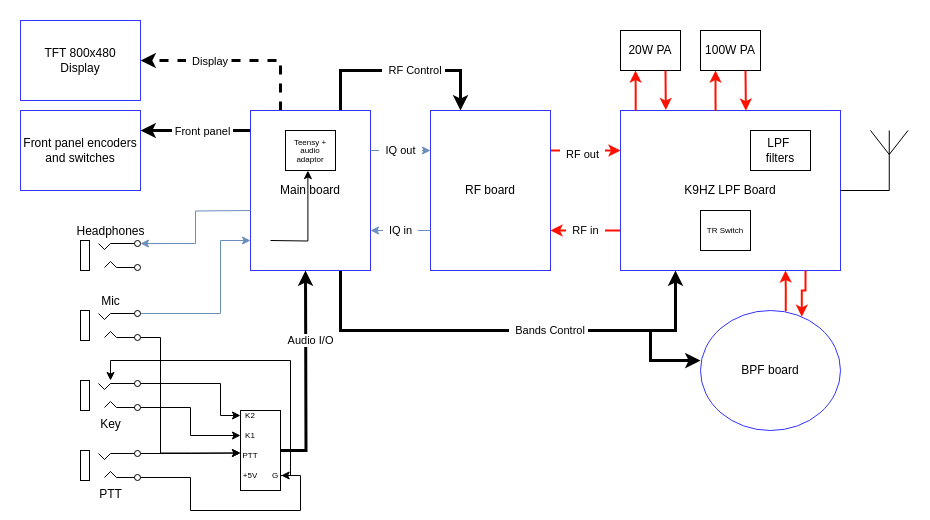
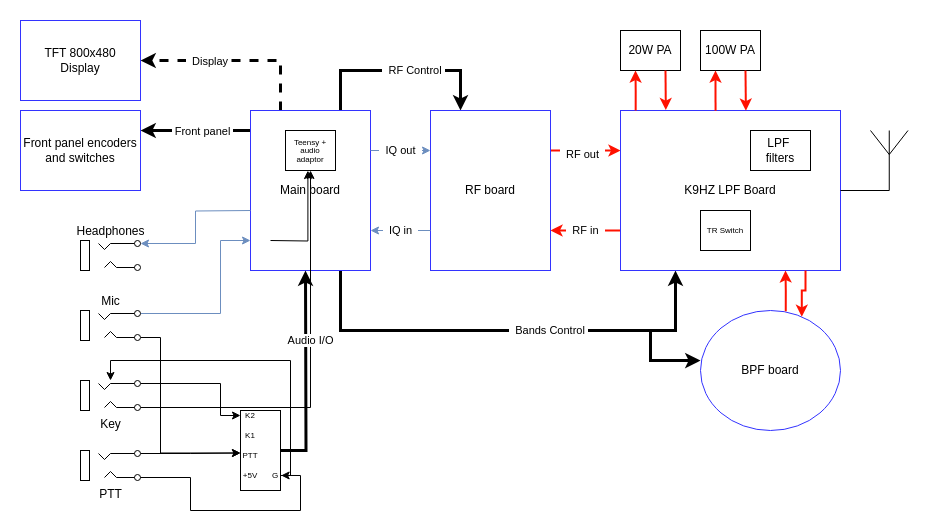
  <mxCell id="0" />
  <mxCell id="1" parent="0" />
  <mxCell id="2" style="edgeStyle=orthogonalEdgeStyle;rounded=0;orthogonalLoop=1;jettySize=auto;html=1;exitX=0.75;exitY=1;exitDx=0;exitDy=0;entryX=0;entryY=0.417;entryDx=0;entryDy=0;strokeColor=default;strokeWidth=3;align=center;verticalAlign=middle;fontFamily=Helvetica;fontSize=11;fontColor=default;labelBackgroundColor=default;endArrow=classic;entryPerimeter=0;" edge="1" parent="1" source="11" target="21"><mxGeometry relative="1" as="geometry"><Array as="points"><mxPoint x="340" y="330" /><mxPoint x="650" y="330" /><mxPoint x="650" y="360" /></Array></mxGeometry></mxCell>
  <mxCell id="3" style="edgeStyle=orthogonalEdgeStyle;rounded=0;orthogonalLoop=1;jettySize=auto;html=1;exitX=0.75;exitY=0;exitDx=0;exitDy=0;entryX=0.25;entryY=0;entryDx=0;entryDy=0;strokeWidth=3;strokeColor=default;align=center;verticalAlign=middle;fontFamily=Helvetica;fontSize=11;fontColor=default;labelBackgroundColor=default;endArrow=classic;" edge="1" parent="1" source="11" target="14"><mxGeometry relative="1" as="geometry"><Array as="points"><mxPoint x="340" y="70" /><mxPoint x="460" y="70" /></Array></mxGeometry></mxCell>
  <mxCell id="4" value="&amp;nbsp; RF Control&amp;nbsp;" style="edgeLabel;html=1;align=center;verticalAlign=middle;resizable=0;points=[];rounded=0;strokeColor=default;strokeWidth=3;fontFamily=Helvetica;fontSize=11;fontColor=default;labelBackgroundColor=default;" vertex="1" connectable="0" parent="3"><mxGeometry x="0.118" y="1" relative="1" as="geometry"><mxPoint as="offset" /></mxGeometry></mxCell>
  <mxCell id="5" style="edgeStyle=orthogonalEdgeStyle;rounded=0;orthogonalLoop=1;jettySize=auto;html=1;exitX=0.75;exitY=1;exitDx=0;exitDy=0;entryX=0.25;entryY=1;entryDx=0;entryDy=0;strokeWidth=3;strokeColor=default;align=center;verticalAlign=middle;fontFamily=Helvetica;fontSize=11;fontColor=default;labelBackgroundColor=default;endArrow=classic;" edge="1" parent="1" source="11" target="16"><mxGeometry relative="1" as="geometry"><Array as="points"><mxPoint x="340" y="330" /><mxPoint x="675" y="330" /></Array></mxGeometry></mxCell>
  <mxCell id="6" value="&amp;nbsp; Bands Control&amp;nbsp;" style="edgeLabel;html=1;align=center;verticalAlign=middle;resizable=0;points=[];rounded=0;strokeColor=default;strokeWidth=3;fontFamily=Helvetica;fontSize=11;fontColor=default;labelBackgroundColor=default;" vertex="1" connectable="0" parent="5"><mxGeometry x="0.172" y="1" relative="1" as="geometry"><mxPoint as="offset" /></mxGeometry></mxCell>
  <mxCell id="7" style="edgeStyle=orthogonalEdgeStyle;rounded=0;orthogonalLoop=1;jettySize=auto;html=1;exitX=0.25;exitY=0;exitDx=0;exitDy=0;entryX=1;entryY=0.5;entryDx=0;entryDy=0;strokeWidth=3;dashed=1;" edge="1" parent="1" source="11" target="31"><mxGeometry relative="1" as="geometry" /></mxCell>
  <mxCell id="8" value="&amp;nbsp; Display&amp;nbsp;" style="edgeLabel;html=1;align=center;verticalAlign=middle;resizable=0;points=[];" vertex="1" connectable="0" parent="7"><mxGeometry x="0.297" relative="1" as="geometry"><mxPoint as="offset" /></mxGeometry></mxCell>
  <mxCell id="9" style="edgeStyle=orthogonalEdgeStyle;rounded=0;orthogonalLoop=1;jettySize=auto;html=1;exitX=0;exitY=0.5;exitDx=0;exitDy=0;entryX=1;entryY=0.25;entryDx=0;entryDy=0;strokeWidth=3;strokeColor=default;align=center;verticalAlign=middle;fontFamily=Helvetica;fontSize=11;fontColor=default;labelBackgroundColor=default;endArrow=classic;" edge="1" parent="1"><mxGeometry relative="1" as="geometry"><mxPoint x="250" y="130" as="sourcePoint" /><mxPoint x="140" y="130" as="targetPoint" /></mxGeometry></mxCell>
  <mxCell id="10" value="&amp;nbsp;Front panel&amp;nbsp;" style="edgeLabel;html=1;align=center;verticalAlign=middle;resizable=0;points=[];rounded=0;strokeColor=default;strokeWidth=3;fontFamily=Helvetica;fontSize=11;fontColor=default;labelBackgroundColor=default;" vertex="1" connectable="0" parent="9"><mxGeometry x="0.043" y="-1" relative="1" as="geometry"><mxPoint x="8" y="1" as="offset" /></mxGeometry></mxCell>
  <mxCell id="11" value="Main board" style="rounded=0;whiteSpace=wrap;html=1;strokeColor=#3333FF;align=center;verticalAlign=middle;fontFamily=Helvetica;fontSize=12;fontColor=default;fillColor=default;" vertex="1" parent="1"><mxGeometry x="250" y="110" width="120" height="160" as="geometry" /></mxCell>
  <mxCell id="12" style="edgeStyle=orthogonalEdgeStyle;rounded=0;orthogonalLoop=1;jettySize=auto;html=1;exitX=1;exitY=0.25;exitDx=0;exitDy=0;entryX=0;entryY=0.25;entryDx=0;entryDy=0;strokeWidth=2;strokeColor=#FF1100;" edge="1" parent="1" source="14" target="16"><mxGeometry relative="1" as="geometry" /></mxCell>
  <mxCell id="13" value="&amp;nbsp; RF out&amp;nbsp;&amp;nbsp;" style="edgeLabel;html=1;align=center;verticalAlign=middle;resizable=0;points=[];" vertex="1" connectable="0" parent="12"><mxGeometry x="-0.108" y="-3" relative="1" as="geometry"><mxPoint as="offset" /></mxGeometry></mxCell>
  <mxCell id="14" value="RF board" style="rounded=0;whiteSpace=wrap;html=1;strokeColor=#3333FF;align=center;verticalAlign=middle;fontFamily=Helvetica;fontSize=12;fontColor=default;fillColor=default;" vertex="1" parent="1"><mxGeometry x="430" y="110" width="120" height="160" as="geometry" /></mxCell>
  <mxCell id="15" value="&amp;nbsp; RF in&amp;nbsp;&amp;nbsp;" style="edgeStyle=orthogonalEdgeStyle;rounded=0;orthogonalLoop=1;jettySize=auto;html=1;exitX=0;exitY=0.75;exitDx=0;exitDy=0;entryX=1;entryY=0.75;entryDx=0;entryDy=0;strokeColor=#FF1100;strokeWidth=2;" edge="1" parent="1" source="16" target="14"><mxGeometry relative="1" as="geometry" /></mxCell>
  <mxCell id="16" value="K9HZ LPF Board" style="rounded=0;whiteSpace=wrap;html=1;strokeColor=#3333FF;" vertex="1" parent="1"><mxGeometry x="620" y="110" width="220" height="160" as="geometry" /></mxCell>
  <mxCell id="17" value="&amp;nbsp; IQ out&amp;nbsp;&amp;nbsp;" style="endArrow=classic;html=1;rounded=0;exitX=1;exitY=0.25;exitDx=0;exitDy=0;entryX=0;entryY=0.25;entryDx=0;entryDy=0;fillColor=#dae8fc;strokeColor=#6c8ebf;" edge="1" parent="1" source="11" target="14"><mxGeometry width="50" height="50" relative="1" as="geometry"><mxPoint x="650" y="350" as="sourcePoint" /><mxPoint x="700" y="300" as="targetPoint" /></mxGeometry></mxCell>
  <mxCell id="18" value="&amp;nbsp; IQ in&amp;nbsp;&amp;nbsp;" style="endArrow=classic;html=1;rounded=0;exitX=0;exitY=0.75;exitDx=0;exitDy=0;entryX=1;entryY=0.75;entryDx=0;entryDy=0;fillColor=#dae8fc;strokeColor=#6c8ebf;" edge="1" parent="1" source="14" target="11"><mxGeometry width="50" height="50" relative="1" as="geometry"><mxPoint x="650" y="350" as="sourcePoint" /><mxPoint x="700" y="300" as="targetPoint" /></mxGeometry></mxCell>
  <mxCell id="19" value="20W PA" style="rounded=0;whiteSpace=wrap;html=1;" vertex="1" parent="1"><mxGeometry x="620" y="30" width="60" height="40" as="geometry" /></mxCell>
  <mxCell id="20" value="LPF&amp;nbsp;&lt;div&gt;filters&lt;/div&gt;" style="rounded=0;whiteSpace=wrap;html=1;" vertex="1" parent="1"><mxGeometry x="750" y="130" width="60" height="40" as="geometry" /></mxCell>
  <mxCell id="21" value="BPF board" style="ellipse;whiteSpace=wrap;html=1;strokeColor=#3333FF;align=center;verticalAlign=middle;fontFamily=Helvetica;fontSize=12;fontColor=default;fillColor=default;" vertex="1" parent="1"><mxGeometry x="700" y="310" width="140" height="120" as="geometry" /></mxCell>
  <mxCell id="22" style="edgeStyle=orthogonalEdgeStyle;rounded=0;orthogonalLoop=1;jettySize=auto;html=1;exitX=0.069;exitY=0;exitDx=0;exitDy=0;entryX=0.25;entryY=1;entryDx=0;entryDy=0;exitPerimeter=0;strokeColor=#FF1100;strokeWidth=2;" edge="1" parent="1" source="16" target="19"><mxGeometry relative="1" as="geometry" /></mxCell>
  <mxCell id="23" style="edgeStyle=orthogonalEdgeStyle;rounded=0;orthogonalLoop=1;jettySize=auto;html=1;exitX=0.841;exitY=1;exitDx=0;exitDy=0;entryX=0.75;entryY=0;entryDx=0;entryDy=0;exitPerimeter=0;strokeColor=#FF1100;strokeWidth=2;" edge="1" parent="1" source="16" target="21"><mxGeometry relative="1" as="geometry" /></mxCell>
  <mxCell id="24" style="edgeStyle=orthogonalEdgeStyle;rounded=0;orthogonalLoop=1;jettySize=auto;html=1;exitX=0.609;exitY=0.006;exitDx=0;exitDy=0;entryX=0.75;entryY=1;entryDx=0;entryDy=0;strokeColor=#FF1100;strokeWidth=2;exitPerimeter=0;" edge="1" parent="1" source="21" target="16"><mxGeometry relative="1" as="geometry" /></mxCell>
  <mxCell id="25" value="" style="verticalLabelPosition=bottom;shadow=0;dashed=0;align=center;html=1;verticalAlign=top;shape=mxgraph.electrical.radio.aerial_-_antenna_1;" vertex="1" parent="1"><mxGeometry x="870" y="130" width="37.5" height="60" as="geometry" /></mxCell>
  <mxCell id="26" value="&lt;p style=&quot;line-height: 60%;&quot;&gt;&lt;font style=&quot;font-size: 8px;&quot;&gt;Teensy + audio adaptor&lt;/font&gt;&lt;/p&gt;" style="rounded=0;whiteSpace=wrap;html=1;" vertex="1" parent="1"><mxGeometry x="285" y="130" width="50" height="40" as="geometry" /></mxCell>
  <mxCell id="27" value="100W PA" style="rounded=0;whiteSpace=wrap;html=1;" vertex="1" parent="1"><mxGeometry x="700" y="30" width="60" height="40" as="geometry" /></mxCell>
  <mxCell id="28" value="" style="endArrow=classic;html=1;rounded=0;entryX=0.25;entryY=1;entryDx=0;entryDy=0;exitX=0.432;exitY=0.001;exitDx=0;exitDy=0;exitPerimeter=0;strokeColor=#FF1100;strokeWidth=2;" edge="1" parent="1" source="16" target="27"><mxGeometry width="50" height="50" relative="1" as="geometry"><mxPoint x="740" y="10" as="sourcePoint" /><mxPoint x="790" y="-40" as="targetPoint" /></mxGeometry></mxCell>
  <mxCell id="29" value="" style="endArrow=classic;html=1;rounded=0;entryX=0.57;entryY=0.001;entryDx=0;entryDy=0;exitX=0.75;exitY=1;exitDx=0;exitDy=0;entryPerimeter=0;strokeColor=#FF1100;strokeWidth=2;" edge="1" parent="1" source="27" target="16"><mxGeometry width="50" height="50" relative="1" as="geometry"><mxPoint x="725" y="120" as="sourcePoint" /><mxPoint x="725" y="80" as="targetPoint" /></mxGeometry></mxCell>
  <mxCell id="30" value="" style="endArrow=classic;html=1;rounded=0;exitX=0.75;exitY=1;exitDx=0;exitDy=0;entryX=0.206;entryY=-0.003;entryDx=0;entryDy=0;entryPerimeter=0;strokeColor=#FF1100;strokeWidth=2;" edge="1" parent="1" source="19" target="16"><mxGeometry width="50" height="50" relative="1" as="geometry"><mxPoint x="630" y="140" as="sourcePoint" /><mxPoint x="680" y="90" as="targetPoint" /></mxGeometry></mxCell>
  <mxCell id="31" value="TFT 800x480&lt;div&gt;Display&lt;/div&gt;" style="rounded=0;whiteSpace=wrap;html=1;strokeColor=#3333FF;align=center;verticalAlign=middle;fontFamily=Helvetica;fontSize=12;fontColor=default;fillColor=default;" vertex="1" parent="1"><mxGeometry x="20" y="20" width="120" height="80" as="geometry" /></mxCell>
  <mxCell id="32" value="Front panel encoders and switches" style="rounded=0;whiteSpace=wrap;html=1;strokeColor=#3333FF;align=center;verticalAlign=middle;fontFamily=Helvetica;fontSize=12;fontColor=default;fillColor=default;" vertex="1" parent="1"><mxGeometry x="20" y="110" width="120" height="80" as="geometry" /></mxCell>
  <mxCell id="33" style="edgeStyle=orthogonalEdgeStyle;rounded=0;orthogonalLoop=1;jettySize=auto;html=1;exitX=1;exitY=0.5;exitDx=0;exitDy=0;entryX=0.448;entryY=1.002;entryDx=0;entryDy=0;entryPerimeter=0;" edge="1" parent="1" target="26"><mxGeometry relative="1" as="geometry"><mxPoint x="270" y="240" as="sourcePoint" /></mxGeometry></mxCell>
  <mxCell id="34" style="edgeStyle=orthogonalEdgeStyle;rounded=0;orthogonalLoop=1;jettySize=auto;html=1;exitX=1;exitY=0.9;exitDx=0;exitDy=0;exitPerimeter=0;entryX=0;entryY=0.25;entryDx=0;entryDy=0;" edge="1" parent="1" source="36" target="47"><mxGeometry relative="1" as="geometry"><Array as="points"><mxPoint x="160" y="337" /><mxPoint x="160" y="453" /></Array></mxGeometry></mxCell>
  <mxCell id="35" style="edgeStyle=orthogonalEdgeStyle;rounded=0;orthogonalLoop=1;jettySize=auto;html=1;exitX=1;exitY=0.1;exitDx=0;exitDy=0;exitPerimeter=0;entryX=0;entryY=0.5;entryDx=0;entryDy=0;fillColor=#dae8fc;strokeColor=#6c8ebf;" edge="1" parent="1" source="36"><mxGeometry relative="1" as="geometry"><Array as="points"><mxPoint x="220" y="313" /><mxPoint x="220" y="240" /></Array><mxPoint x="250" y="240" as="targetPoint" /></mxGeometry></mxCell>
  <mxCell id="36" value="Mic" style="pointerEvents=1;verticalLabelPosition=top;shadow=0;dashed=0;align=center;html=1;verticalAlign=bottom;shape=mxgraph.electrical.miscellaneous.3_conductor_jack;labelPosition=center;" vertex="1" parent="1"><mxGeometry x="80" y="310" width="60" height="30" as="geometry" /></mxCell>
  <mxCell id="37" value="Headphones" style="pointerEvents=1;verticalLabelPosition=top;shadow=0;dashed=0;align=center;html=1;verticalAlign=bottom;shape=mxgraph.electrical.miscellaneous.3_conductor_jack;labelPosition=center;" vertex="1" parent="1"><mxGeometry x="80" y="240" width="60" height="30" as="geometry" /></mxCell>
  <mxCell id="38" style="edgeStyle=orthogonalEdgeStyle;rounded=0;orthogonalLoop=1;jettySize=auto;html=1;exitX=1;exitY=0.1;exitDx=0;exitDy=0;exitPerimeter=0;entryX=0;entryY=0.25;entryDx=0;entryDy=0;" edge="1" parent="1" source="39" target="47"><mxGeometry relative="1" as="geometry" /></mxCell>
  <mxCell id="39" value="PTT" style="pointerEvents=1;verticalLabelPosition=bottom;shadow=0;dashed=0;align=center;html=1;verticalAlign=top;shape=mxgraph.electrical.miscellaneous.3_conductor_jack" vertex="1" parent="1"><mxGeometry x="80" y="450" width="60" height="30" as="geometry" /></mxCell>
  <mxCell id="40" style="edgeStyle=orthogonalEdgeStyle;rounded=0;orthogonalLoop=1;jettySize=auto;html=1;exitX=1;exitY=0.1;exitDx=0;exitDy=0;exitPerimeter=0;entryX=0;entryY=0.5;entryDx=0;entryDy=0;" edge="1" parent="1" source="42" target="45"><mxGeometry relative="1" as="geometry"><Array as="points"><mxPoint x="220" y="383" /><mxPoint x="220" y="415" /></Array></mxGeometry></mxCell>
- <mxCell id="41" style="edgeStyle=orthogonalEdgeStyle;rounded=0;orthogonalLoop=1;jettySize=auto;html=1;exitX=1;exitY=0.9;exitDx=0;exitDy=0;exitPerimeter=0;entryX=0;entryY=0.5;entryDx=0;entryDy=0;" edge="1" parent="1" source="42" target="46"><mxGeometry relative="1" as="geometry" /></mxCell>
+ <mxCell id="41" style="edgeStyle=orthogonalEdgeStyle;rounded=0;orthogonalLoop=1;jettySize=auto;html=1;exitX=1;exitY=0.9;exitDx=0;exitDy=0;exitPerimeter=0;" edge="1" parent="1" source="42" target="26"><mxGeometry relative="1" as="geometry" /></mxCell>
  <mxCell id="42" value="Key" style="pointerEvents=1;verticalLabelPosition=bottom;shadow=0;dashed=0;align=center;html=1;verticalAlign=top;shape=mxgraph.electrical.miscellaneous.3_conductor_jack" vertex="1" parent="1"><mxGeometry x="80" y="380" width="60" height="30" as="geometry" /></mxCell>
  <mxCell id="43" value="Audio I/O" style="edgeStyle=orthogonalEdgeStyle;rounded=0;orthogonalLoop=1;jettySize=auto;html=1;exitX=1;exitY=0.5;exitDx=0;exitDy=0;entryX=0.5;entryY=1;entryDx=0;entryDy=0;strokeWidth=3;strokeColor=default;align=center;verticalAlign=middle;fontFamily=Helvetica;fontSize=11;fontColor=default;labelBackgroundColor=default;endArrow=classic;" edge="1" parent="1" source="44"><mxGeometry x="0.317" y="-5" relative="1" as="geometry"><mxPoint as="offset" /><mxPoint x="305" y="270" as="targetPoint" /></mxGeometry></mxCell>
  <mxCell id="44" value="" style="rounded=0;whiteSpace=wrap;html=1;" vertex="1" parent="1"><mxGeometry x="240" y="410" width="40" height="80" as="geometry" /></mxCell>
  <mxCell id="45" value="K2" style="text;html=1;strokeColor=none;fillColor=none;align=center;verticalAlign=middle;whiteSpace=wrap;rounded=0;fontSize=8;" vertex="1" parent="1"><mxGeometry x="240" y="410" width="20" height="10" as="geometry" /></mxCell>
  <mxCell id="46" value="K1" style="text;html=1;strokeColor=none;fillColor=none;align=center;verticalAlign=middle;whiteSpace=wrap;rounded=0;fontSize=8;" vertex="1" parent="1"><mxGeometry x="240" y="430" width="20" height="10" as="geometry" /></mxCell>
  <mxCell id="47" value="PTT" style="text;html=1;strokeColor=none;fillColor=none;align=center;verticalAlign=middle;whiteSpace=wrap;rounded=0;fontSize=8;" vertex="1" parent="1"><mxGeometry x="240" y="450" width="20" height="10" as="geometry" /></mxCell>
  <mxCell id="48" value="G" style="text;html=1;strokeColor=none;fillColor=none;align=center;verticalAlign=middle;whiteSpace=wrap;rounded=0;fontSize=8;" vertex="1" parent="1"><mxGeometry x="270" y="470" width="10" height="10" as="geometry" /></mxCell>
  <mxCell id="49" value="+5V" style="text;html=1;strokeColor=none;fillColor=none;align=center;verticalAlign=middle;whiteSpace=wrap;rounded=0;fontSize=8;" vertex="1" parent="1"><mxGeometry x="240" y="470" width="20" height="10" as="geometry" /></mxCell>
  <mxCell id="50" style="edgeStyle=orthogonalEdgeStyle;rounded=0;orthogonalLoop=1;jettySize=auto;html=1;exitX=1;exitY=0.5;exitDx=0;exitDy=0;entryX=0.5;entryY=0;entryDx=0;entryDy=0;entryPerimeter=0;" edge="1" parent="1" source="48" target="42"><mxGeometry relative="1" as="geometry"><Array as="points"><mxPoint x="290" y="475" /><mxPoint x="290" y="360" /><mxPoint x="110" y="360" /></Array></mxGeometry></mxCell>
  <mxCell id="51" style="edgeStyle=orthogonalEdgeStyle;rounded=0;orthogonalLoop=1;jettySize=auto;html=1;exitX=1;exitY=0.9;exitDx=0;exitDy=0;exitPerimeter=0;entryX=1.016;entryY=0.812;entryDx=0;entryDy=0;entryPerimeter=0;" edge="1" parent="1" source="39" target="44"><mxGeometry relative="1" as="geometry" /></mxCell>
  <mxCell id="52" style="edgeStyle=orthogonalEdgeStyle;rounded=0;orthogonalLoop=1;jettySize=auto;html=1;exitX=0;exitY=0.25;exitDx=0;exitDy=0;entryX=1;entryY=0.1;entryDx=0;entryDy=0;entryPerimeter=0;fillColor=#dae8fc;strokeColor=#6c8ebf;" edge="1" parent="1" target="37"><mxGeometry relative="1" as="geometry"><mxPoint x="250" y="210" as="sourcePoint" /></mxGeometry></mxCell>
  <mxCell id="53" value="&lt;p style=&quot;line-height: 60%;&quot;&gt;&lt;font style=&quot;font-size: 8px;&quot;&gt;TR Switch&lt;/font&gt;&lt;/p&gt;" style="rounded=0;whiteSpace=wrap;html=1;" vertex="1" parent="1"><mxGeometry x="700" y="210" width="50" height="40" as="geometry" /></mxCell>
  <mxCell id="54" style="rounded=0;orthogonalLoop=1;jettySize=auto;html=1;exitX=1;exitY=0.5;exitDx=0;exitDy=0;entryX=0.5;entryY=1;entryDx=0;entryDy=0;entryPerimeter=0;endArrow=none;startFill=0;" edge="1" parent="1" source="16" target="25"><mxGeometry relative="1" as="geometry" /></mxCell>
